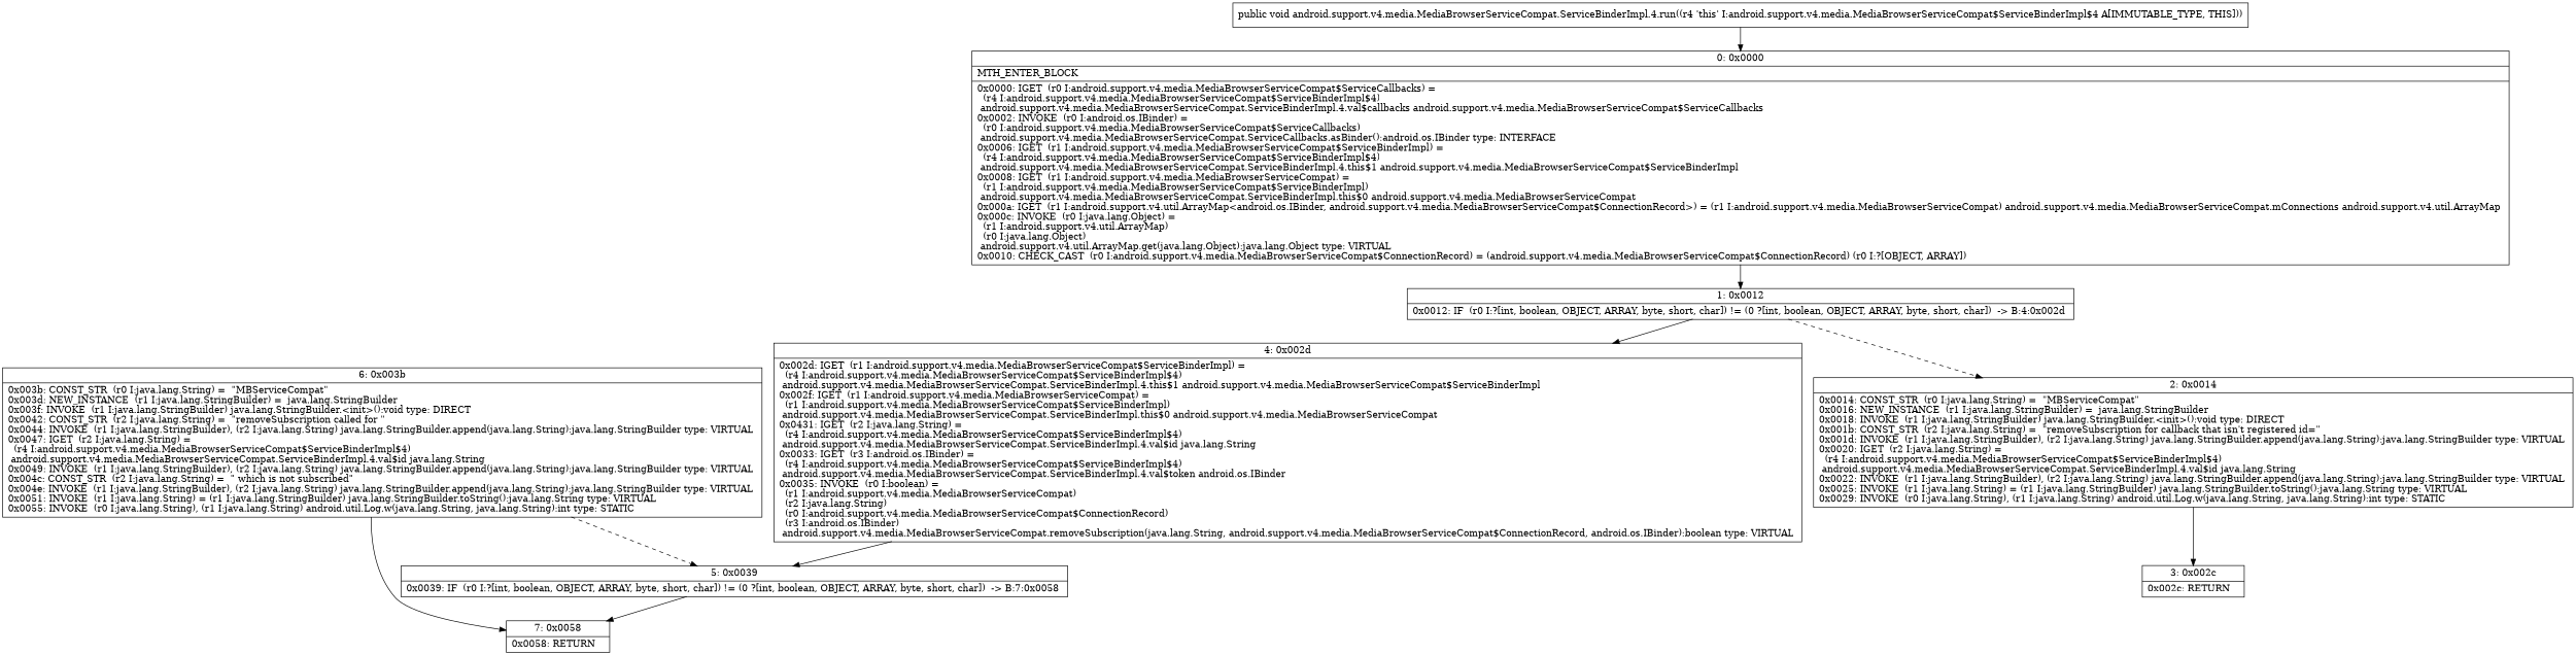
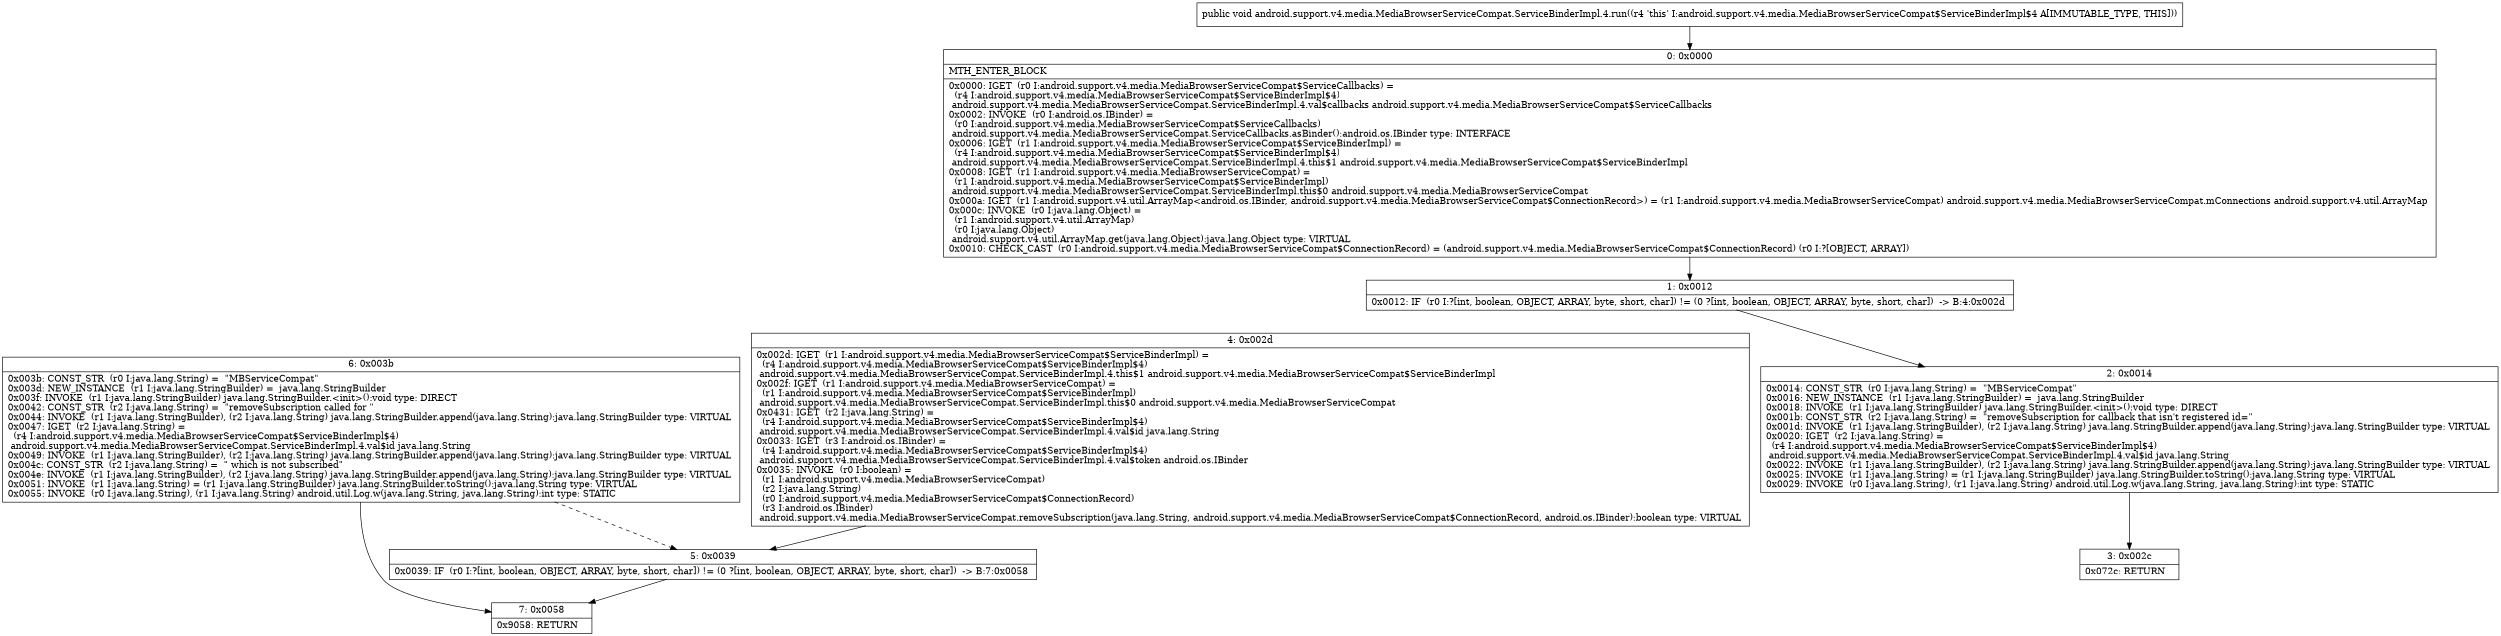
  digraph {
    node [shape=record]
    n1 [label="{0\:\ 0x0000|MTH_ENTER_BLOCK\l|0x0000: IGET  (r0 I:android.support.v4.media.MediaBrowserServiceCompat$ServiceCallbacks) = \l  (r4 I:android.support.v4.media.MediaBrowserServiceCompat$ServiceBinderImpl$4)\l android.support.v4.media.MediaBrowserServiceCompat.ServiceBinderImpl.4.val$callbacks android.support.v4.media.MediaBrowserServiceCompat$ServiceCallbacks \l0x0002: INVOKE  (r0 I:android.os.IBinder) = \l  (r0 I:android.support.v4.media.MediaBrowserServiceCompat$ServiceCallbacks)\l android.support.v4.media.MediaBrowserServiceCompat.ServiceCallbacks.asBinder():android.os.IBinder type: INTERFACE \l0x0006: IGET  (r1 I:android.support.v4.media.MediaBrowserServiceCompat$ServiceBinderImpl) = \l  (r4 I:android.support.v4.media.MediaBrowserServiceCompat$ServiceBinderImpl$4)\l android.support.v4.media.MediaBrowserServiceCompat.ServiceBinderImpl.4.this$1 android.support.v4.media.MediaBrowserServiceCompat$ServiceBinderImpl \l0x0008: IGET  (r1 I:android.support.v4.media.MediaBrowserServiceCompat) = \l  (r1 I:android.support.v4.media.MediaBrowserServiceCompat$ServiceBinderImpl)\l android.support.v4.media.MediaBrowserServiceCompat.ServiceBinderImpl.this$0 android.support.v4.media.MediaBrowserServiceCompat \l0x000a: IGET  (r1 I:android.support.v4.util.ArrayMap\<android.os.IBinder, android.support.v4.media.MediaBrowserServiceCompat$ConnectionRecord\>) = (r1 I:android.support.v4.media.MediaBrowserServiceCompat) android.support.v4.media.MediaBrowserServiceCompat.mConnections android.support.v4.util.ArrayMap \l0x000c: INVOKE  (r0 I:java.lang.Object) = \l  (r1 I:android.support.v4.util.ArrayMap)\l  (r0 I:java.lang.Object)\l android.support.v4.util.ArrayMap.get(java.lang.Object):java.lang.Object type: VIRTUAL \l0x0010: CHECK_CAST  (r0 I:android.support.v4.media.MediaBrowserServiceCompat$ConnectionRecord) = (android.support.v4.media.MediaBrowserServiceCompat$ConnectionRecord) (r0 I:?[OBJECT, ARRAY]) \l}"]
    n2 [label="{1\:\ 0x0012|0x0012: IF  (r0 I:?[int, boolean, OBJECT, ARRAY, byte, short, char]) != (0 ?[int, boolean, OBJECT, ARRAY, byte, short, char])  \-\> B:4:0x002d \l}"]
    n3 [label="{2\:\ 0x0014|0x0014: CONST_STR  (r0 I:java.lang.String) =  \"MBServiceCompat\" \l0x0016: NEW_INSTANCE  (r1 I:java.lang.StringBuilder) =  java.lang.StringBuilder \l0x0018: INVOKE  (r1 I:java.lang.StringBuilder) java.lang.StringBuilder.\<init\>():void type: DIRECT \l0x001b: CONST_STR  (r2 I:java.lang.String) =  \"removeSubscription for callback that isn't registered id=\" \l0x001d: INVOKE  (r1 I:java.lang.StringBuilder), (r2 I:java.lang.String) java.lang.StringBuilder.append(java.lang.String):java.lang.StringBuilder type: VIRTUAL \l0x0020: IGET  (r2 I:java.lang.String) = \l  (r4 I:android.support.v4.media.MediaBrowserServiceCompat$ServiceBinderImpl$4)\l android.support.v4.media.MediaBrowserServiceCompat.ServiceBinderImpl.4.val$id java.lang.String \l0x0022: INVOKE  (r1 I:java.lang.StringBuilder), (r2 I:java.lang.String) java.lang.StringBuilder.append(java.lang.String):java.lang.StringBuilder type: VIRTUAL \l0x0025: INVOKE  (r1 I:java.lang.String) = (r1 I:java.lang.StringBuilder) java.lang.StringBuilder.toString():java.lang.String type: VIRTUAL \l0x0029: INVOKE  (r0 I:java.lang.String), (r1 I:java.lang.String) android.util.Log.w(java.lang.String, java.lang.String):int type: STATIC \l}"]
    n4 [label="{4\:\ 0x002d|0x002d: IGET  (r1 I:android.support.v4.media.MediaBrowserServiceCompat$ServiceBinderImpl) = \l  (r4 I:android.support.v4.media.MediaBrowserServiceCompat$ServiceBinderImpl$4)\l android.support.v4.media.MediaBrowserServiceCompat.ServiceBinderImpl.4.this$1 android.support.v4.media.MediaBrowserServiceCompat$ServiceBinderImpl \l0x002f: IGET  (r1 I:android.support.v4.media.MediaBrowserServiceCompat) = \l  (r1 I:android.support.v4.media.MediaBrowserServiceCompat$ServiceBinderImpl)\l android.support.v4.media.MediaBrowserServiceCompat.ServiceBinderImpl.this$0 android.support.v4.media.MediaBrowserServiceCompat \l0x0431: IGET  (r2 I:java.lang.String) = \l  (r4 I:android.support.v4.media.MediaBrowserServiceCompat$ServiceBinderImpl$4)\l android.support.v4.media.MediaBrowserServiceCompat.ServiceBinderImpl.4.val$id java.lang.String \l0x0033: IGET  (r3 I:android.os.IBinder) = \l  (r4 I:android.support.v4.media.MediaBrowserServiceCompat$ServiceBinderImpl$4)\l android.support.v4.media.MediaBrowserServiceCompat.ServiceBinderImpl.4.val$token android.os.IBinder \l0x0035: INVOKE  (r0 I:boolean) = \l  (r1 I:android.support.v4.media.MediaBrowserServiceCompat)\l  (r2 I:java.lang.String)\l  (r0 I:android.support.v4.media.MediaBrowserServiceCompat$ConnectionRecord)\l  (r3 I:android.os.IBinder)\l android.support.v4.media.MediaBrowserServiceCompat.removeSubscription(java.lang.String, android.support.v4.media.MediaBrowserServiceCompat$ConnectionRecord, android.os.IBinder):boolean type: VIRTUAL \l}"]
-   n5 [label="{3\:\ 0x002c|0x002c: RETURN   \l}"]
+   n5 [label="{3\:\ 0x002c|0x072c: RETURN   \l}"]
    n6 [label="{5\:\ 0x0039|0x0039: IF  (r0 I:?[int, boolean, OBJECT, ARRAY, byte, short, char]) != (0 ?[int, boolean, OBJECT, ARRAY, byte, short, char])  \-\> B:7:0x0058 \l}"]
-   n7 [label="{7\:\ 0x0058|0x0058: RETURN   \l}"]
+   n7 [label="{7\:\ 0x0058|0x9058: RETURN   \l}"]
    n8 [label="{6\:\ 0x003b|0x003b: CONST_STR  (r0 I:java.lang.String) =  \"MBServiceCompat\" \l0x003d: NEW_INSTANCE  (r1 I:java.lang.StringBuilder) =  java.lang.StringBuilder \l0x003f: INVOKE  (r1 I:java.lang.StringBuilder) java.lang.StringBuilder.\<init\>():void type: DIRECT \l0x0042: CONST_STR  (r2 I:java.lang.String) =  \"removeSubscription called for \" \l0x0044: INVOKE  (r1 I:java.lang.StringBuilder), (r2 I:java.lang.String) java.lang.StringBuilder.append(java.lang.String):java.lang.StringBuilder type: VIRTUAL \l0x0047: IGET  (r2 I:java.lang.String) = \l  (r4 I:android.support.v4.media.MediaBrowserServiceCompat$ServiceBinderImpl$4)\l android.support.v4.media.MediaBrowserServiceCompat.ServiceBinderImpl.4.val$id java.lang.String \l0x0049: INVOKE  (r1 I:java.lang.StringBuilder), (r2 I:java.lang.String) java.lang.StringBuilder.append(java.lang.String):java.lang.StringBuilder type: VIRTUAL \l0x004c: CONST_STR  (r2 I:java.lang.String) =  \" which is not subscribed\" \l0x004e: INVOKE  (r1 I:java.lang.StringBuilder), (r2 I:java.lang.String) java.lang.StringBuilder.append(java.lang.String):java.lang.StringBuilder type: VIRTUAL \l0x0051: INVOKE  (r1 I:java.lang.String) = (r1 I:java.lang.StringBuilder) java.lang.StringBuilder.toString():java.lang.String type: VIRTUAL \l0x0055: INVOKE  (r0 I:java.lang.String), (r1 I:java.lang.String) android.util.Log.w(java.lang.String, java.lang.String):int type: STATIC \l}"]
    n9 [label="{public void android.support.v4.media.MediaBrowserServiceCompat.ServiceBinderImpl.4.run((r4 'this' I:android.support.v4.media.MediaBrowserServiceCompat$ServiceBinderImpl$4 A[IMMUTABLE_TYPE, THIS])) }"]
    n1 -> n2
-   n2 -> n3 [style=dashed]
-   n2 -> n4
+   n2 -> n3 [style=solid]
    n3 -> n5
    n4 -> n6
    n6 -> n7
    n8 -> n6 [style=dashed]
    n8 -> n7
    n9 -> n1
  }
